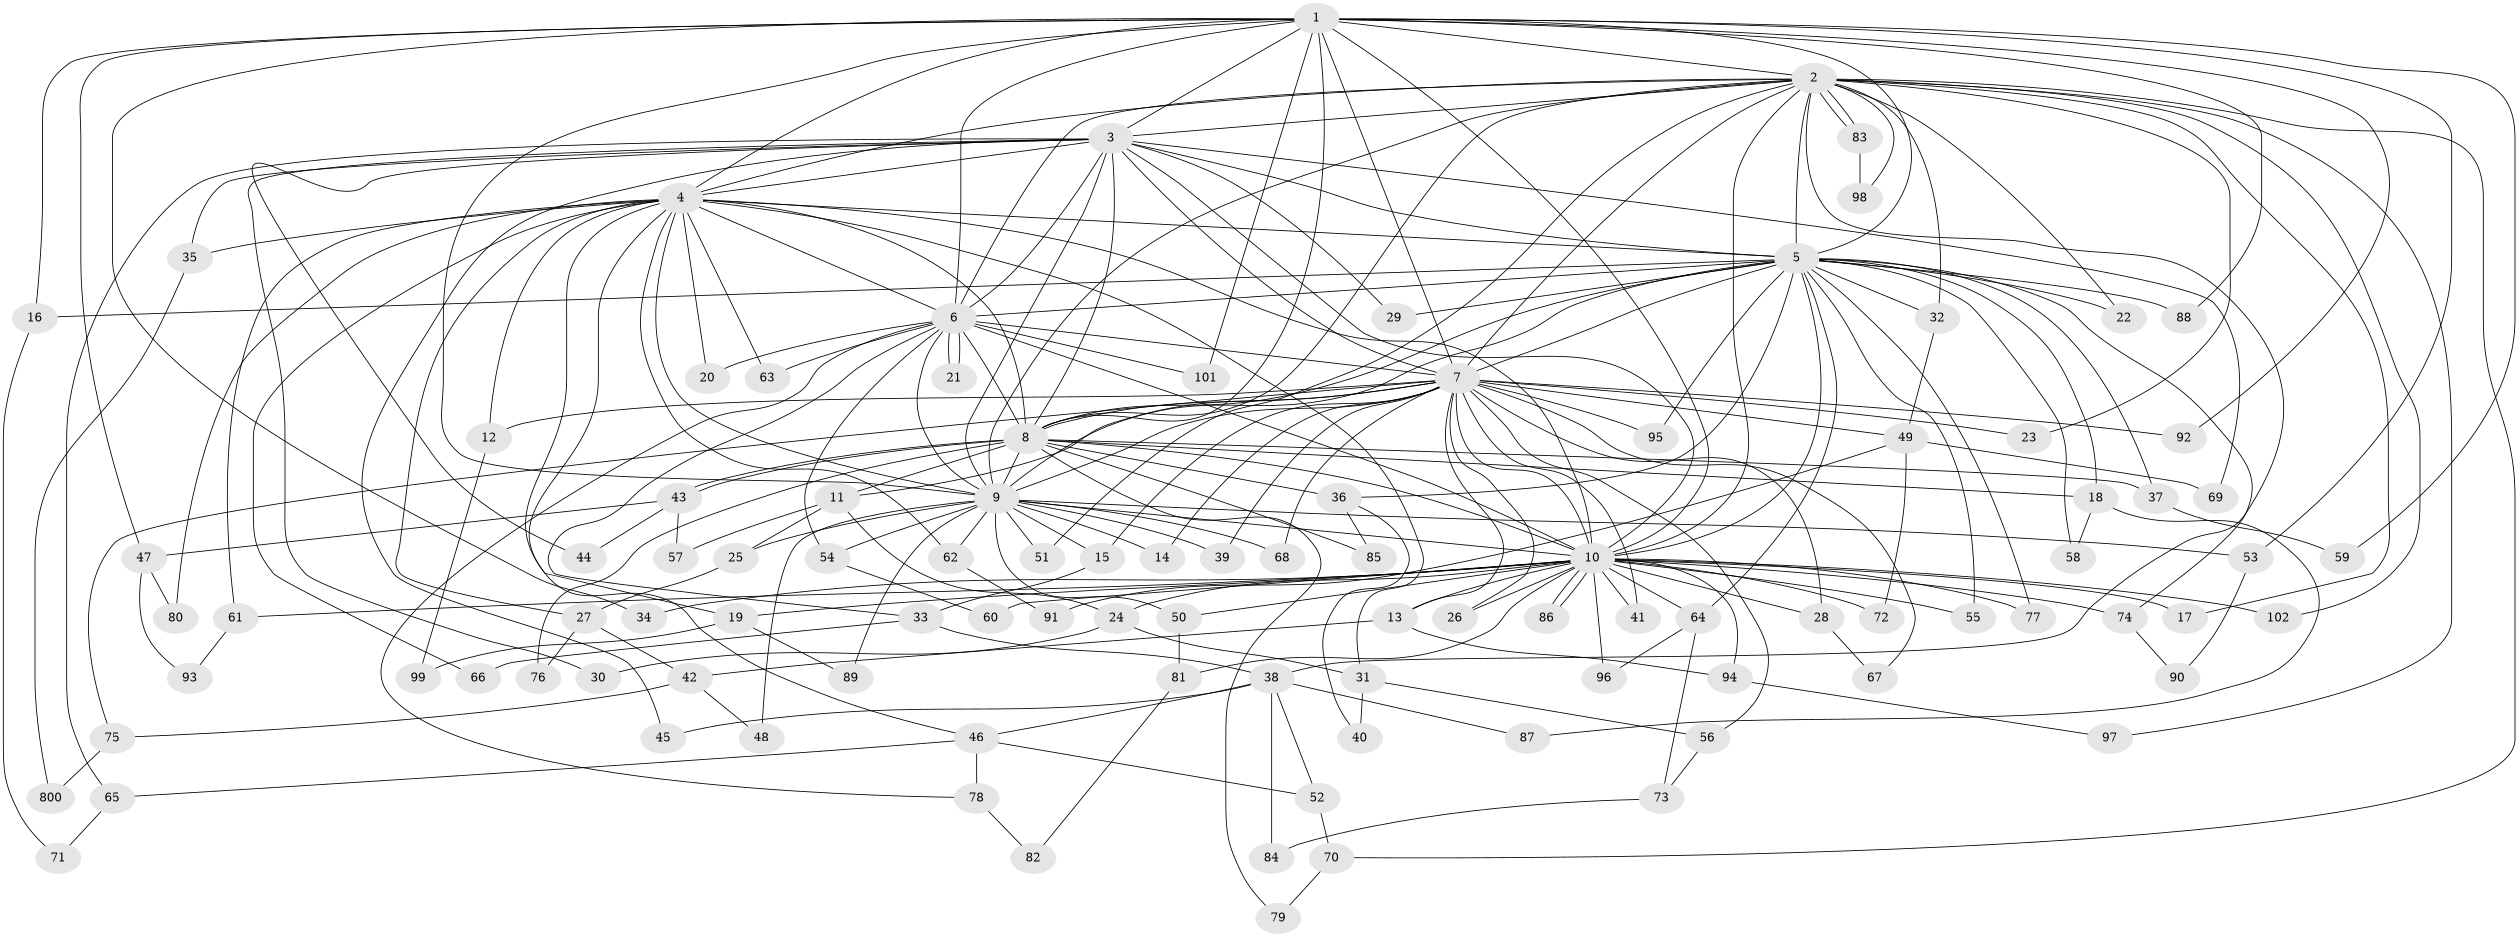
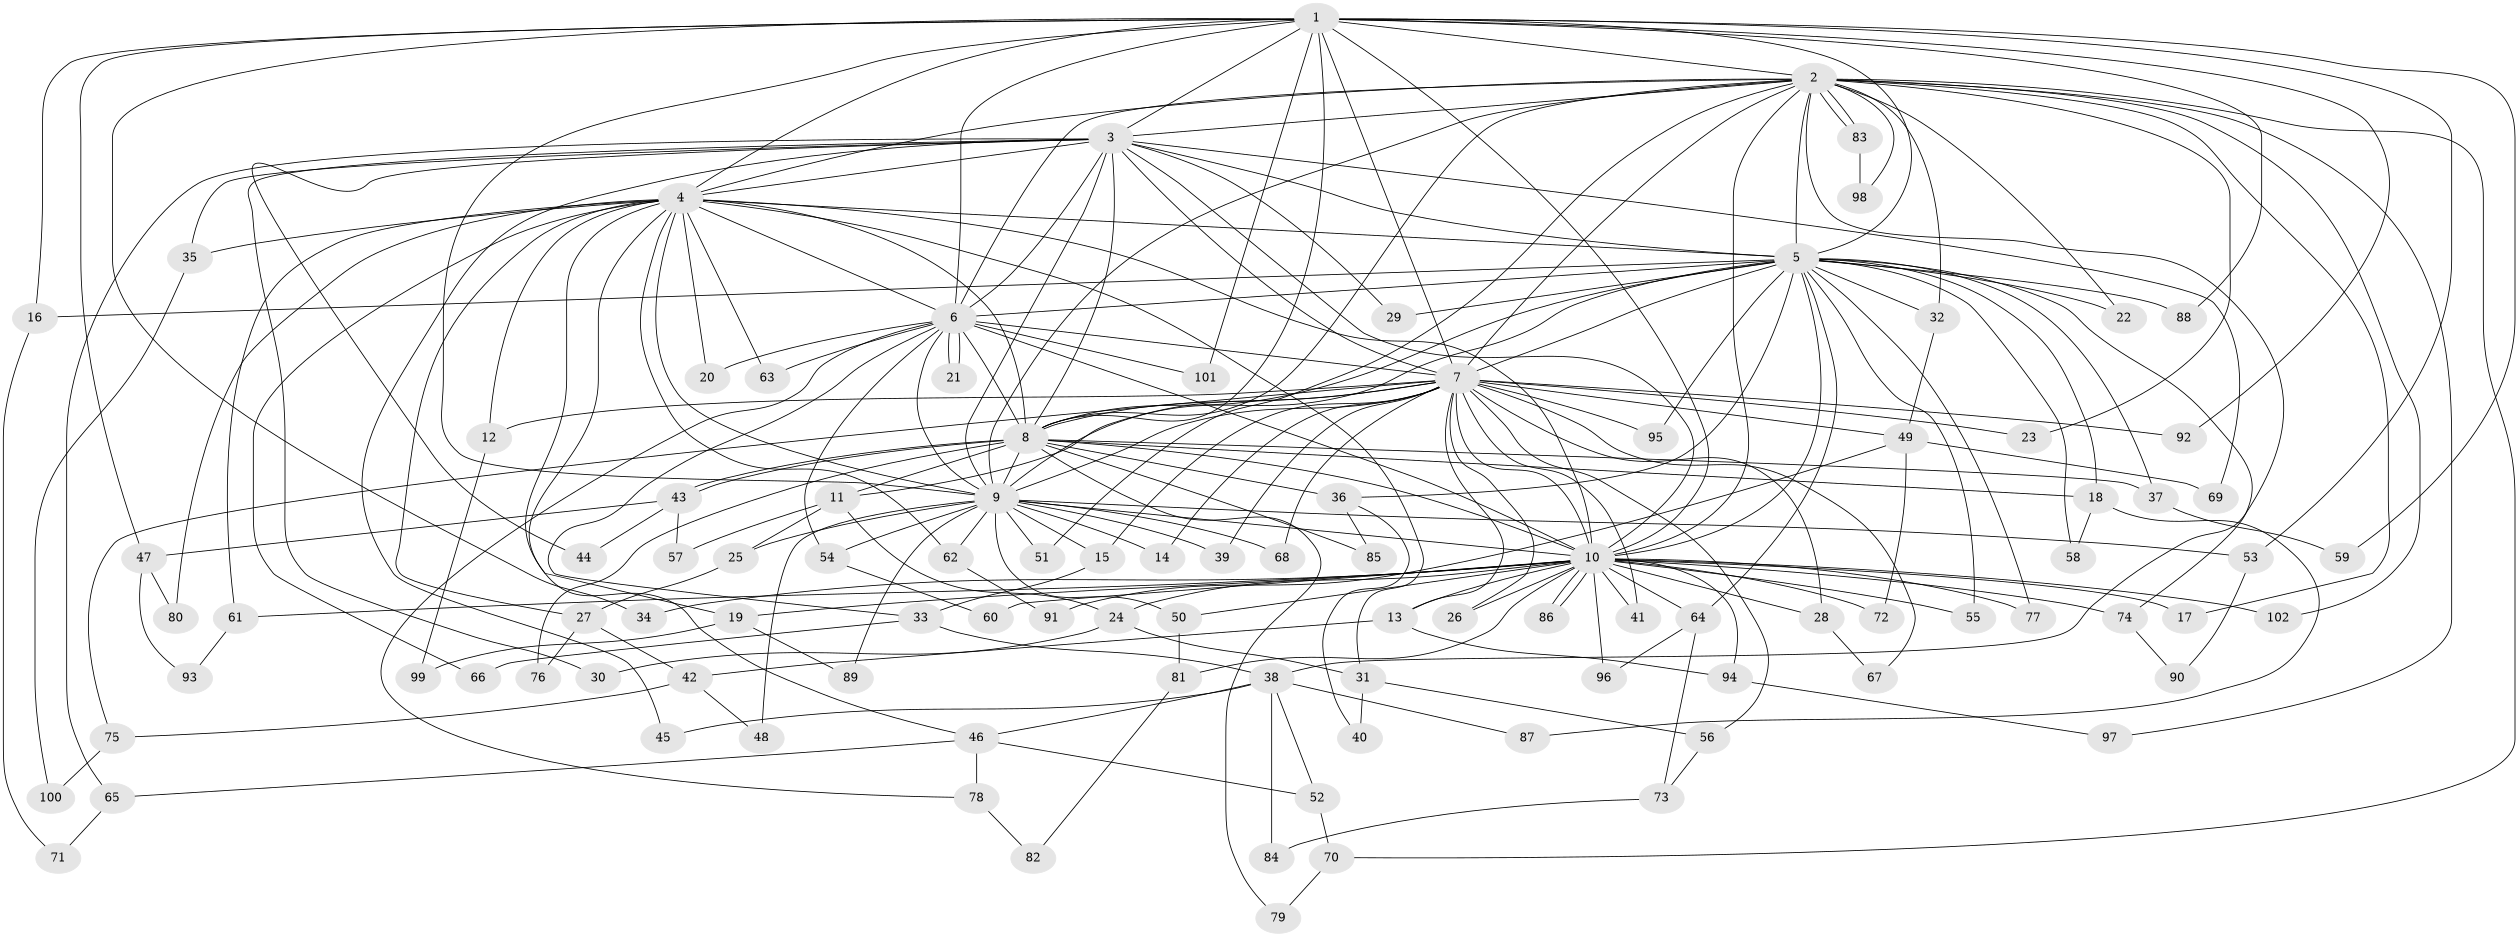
  graph {
    node [color=gray90 style=filled]
    1
    2
    3
    4
    5
    6
    7
    8
    9
    10
    16
    34
    47
    53
    59
    88
    92
    101
    17
    22
    23
    32
    38
    51
    70
    83
    97
    98
    102
    29
    30
    35
    44
    45
    65
    69
    12
    19
    20
    27
    31
    46
    61
    62
    63
    66
    80
    18
    36
    37
    55
    58
    64
    74
    77
    95
    21
    33
    54
    78
    11
    13
    14
    15
    26
    28
    39
    41
    49
    56
    67
    68
    75
    43
    76
    79
    85
    25
    48
    50
    89
    24
    60
    72
    81
    86
    94
    96
    71
    93
    90
    87
    52
    84
-   100 [label=800]
+   100
    99
    42
    40
    91
    73
    82
    57
    1 -- 2
    1 -- 3
    1 -- 4
    1 -- 5
    1 -- 6
    1 -- 7
    1 -- 8
    1 -- 9
    1 -- 10
    1 -- 16
    1 -- 34
    1 -- 47
    1 -- 53
    1 -- 59
    1 -- 88
    1 -- 92
    1 -- 101
    2 -- 3
    2 -- 4
    2 -- 5
    2 -- 6
    2 -- 7
    2 -- 8
    2 -- 9
    2 -- 10
    2 -- 17
    2 -- 22
    2 -- 23
    2 -- 32
    2 -- 38
    2 -- 51
    2 -- 70
    2 -- 83
    2 -- 83
    2 -- 97
    2 -- 98
    2 -- 102
    3 -- 4
    3 -- 5
    3 -- 6
    3 -- 7
    3 -- 8
    3 -- 9
    3 -- 10
    3 -- 29
    3 -- 30
    3 -- 35
    3 -- 44
    3 -- 45
    3 -- 65
    3 -- 69
    4 -- 5
    4 -- 6
    4 -- 8
    4 -- 9
    4 -- 10
    4 -- 35
    4 -- 12
    4 -- 19
    4 -- 20
    4 -- 27
    4 -- 31
    4 -- 46
    4 -- 61
    4 -- 62
    4 -- 63
    4 -- 66
    4 -- 80
    5 -- 6
    5 -- 7
    5 -- 8
    5 -- 9
    5 -- 10
    5 -- 16
    5 -- 88
    5 -- 22
    5 -- 32
    5 -- 29
    5 -- 18
    5 -- 36
    5 -- 37
    5 -- 55
    5 -- 58
    5 -- 64
    5 -- 74
    5 -- 77
    5 -- 95
    6 -- 7
    6 -- 8
    6 -- 9
    6 -- 10
    6 -- 101
    6 -- 20
    6 -- 63
    6 -- 21
    6 -- 21
    6 -- 33
    6 -- 54
    6 -- 78
    7 -- 8
    7 -- 9
    7 -- 10
    7 -- 92
    7 -- 23
    7 -- 12
    7 -- 95
    7 -- 11
    7 -- 13
    7 -- 14
    7 -- 15
    7 -- 26
    7 -- 28
    7 -- 39
    7 -- 41
    7 -- 49
    7 -- 56
    7 -- 67
    7 -- 68
    7 -- 75
    8 -- 9
    8 -- 10
    8 -- 18
    8 -- 36
    8 -- 37
    8 -- 11
    8 -- 43
    8 -- 43
    8 -- 76
    8 -- 79
    8 -- 85
    9 -- 10
    9 -- 53
    9 -- 51
    9 -- 62
    9 -- 54
    9 -- 14
    9 -- 15
    9 -- 39
    9 -- 68
    9 -- 25
    9 -- 48
    9 -- 50
    9 -- 89
    10 -- 34
    10 -- 17
    10 -- 102
    10 -- 19
    10 -- 61
    10 -- 55
    10 -- 64
    10 -- 74
    10 -- 77
    10 -- 13
    10 -- 26
    10 -- 28
    10 -- 41
    10 -- 50
    10 -- 24
    10 -- 60
    10 -- 72
    10 -- 81
    10 -- 86
    10 -- 86
    10 -- 94
    10 -- 96
    16 -- 71
    47 -- 80
    47 -- 93
    53 -- 90
    32 -- 49
    38 -- 45
    38 -- 46
    38 -- 87
    38 -- 52
    38 -- 84
    70 -- 79
    83 -- 98
    35 -- 100
    65 -- 71
    12 -- 99
    19 -- 89
    19 -- 99
    27 -- 76
    27 -- 42
    31 -- 56
    31 -- 40
    46 -- 65
    46 -- 78
    46 -- 52
    61 -- 93
    62 -- 91
    18 -- 58
    18 -- 87
    36 -- 85
    36 -- 40
    37 -- 59
    64 -- 96
    64 -- 73
    74 -- 90
    33 -- 38
    33 -- 66
    54 -- 60
    78 -- 82
    11 -- 25
    11 -- 24
    11 -- 57
    13 -- 94
    13 -- 42
    15 -- 33
    28 -- 67
    49 -- 69
    49 -- 72
    49 -- 91
    56 -- 73
    75 -- 100
    43 -- 47
    43 -- 44
    43 -- 57
    25 -- 27
    50 -- 81
    24 -- 30
    24 -- 31
    81 -- 82
    94 -- 97
    52 -- 70
    42 -- 75
    42 -- 48
    73 -- 84
  }
